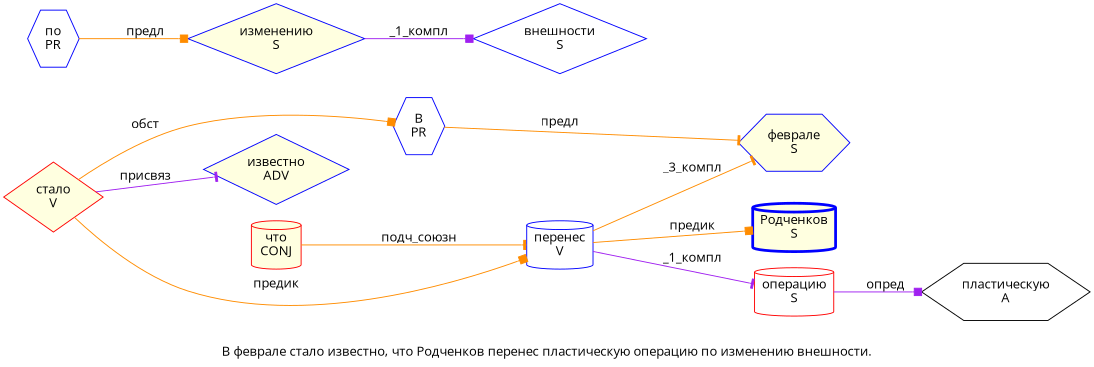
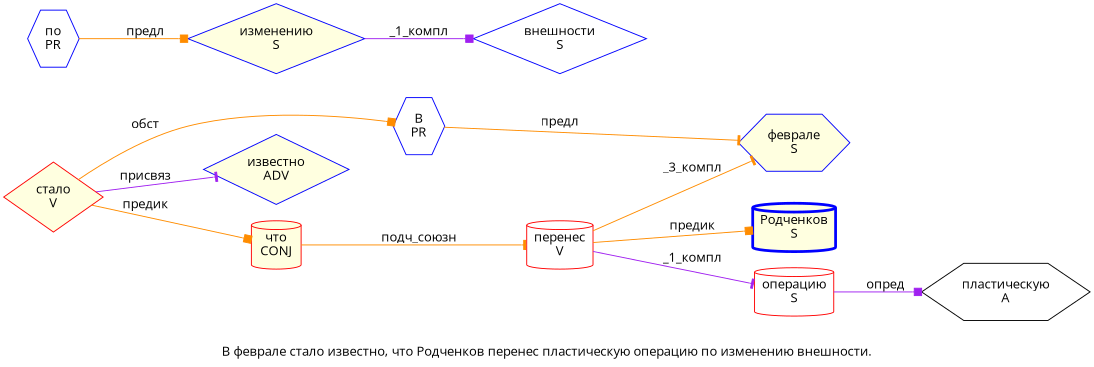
  digraph {
    fontname="Open Sans"
    label="В феврале стало известно, что Родченков перенес пластическую операцию по изменению внешности."
    rankdir=LR
    node [color=blue fillcolor=white fontname="Open Sans" penwidth=1 shape=hexagon style=filled]
    edge [arrowhead=box color=darkorange fontname="Open Sans"]
    n1 [label="В\nPR"]
    n2 [fillcolor=lightyellow label="феврале\nS"]
    n3 [color=red fillcolor=lightyellow label="стало\nV" shape=diamond]
    n4 [fillcolor=lightyellow label="известно\nADV" shape=diamond]
    n5 [color=red fillcolor=lightyellow label="что\nCONJ" shape=cylinder]
-   n6 [label="перенес\nV" shape=cylinder]
+   n6 [color=red label="перенес\nV" shape=cylinder]
    n7 [fillcolor=lightyellow label="Родченков\nS" penwidth=3 shape=cylinder]
    n8 [color=red label="операцию\nS" shape=cylinder]
    n9 [color=black label="пластическую\nA"]
    n10 [label="по\nPR"]
    n11 [fillcolor=lightyellow label="изменению\nS" shape=diamond]
    n12 [label="внешности\nS" shape=diamond]
    n1 -> n2 [arrowhead=tee label="предл"]
    n3 -> n1 [label="обст"]
    n3 -> n4 [arrowhead=tee color=purple label="присвяз"]
-   n3 -> n6 [label="предик"]
+   n3 -> n5 [label="предик"]
    n5 -> n6 [arrowhead=tee label="подч_союзн"]
    n6 -> n2 [arrowhead=tee label="_3_компл"]
    n6 -> n7 [label="предик"]
    n6 -> n8 [arrowhead=tee color=purple label="_1_компл"]
    n8 -> n9 [color=purple label="опред"]
    n10 -> n11 [label="предл"]
    n11 -> n12 [color=purple label="_1_компл"]
  }
